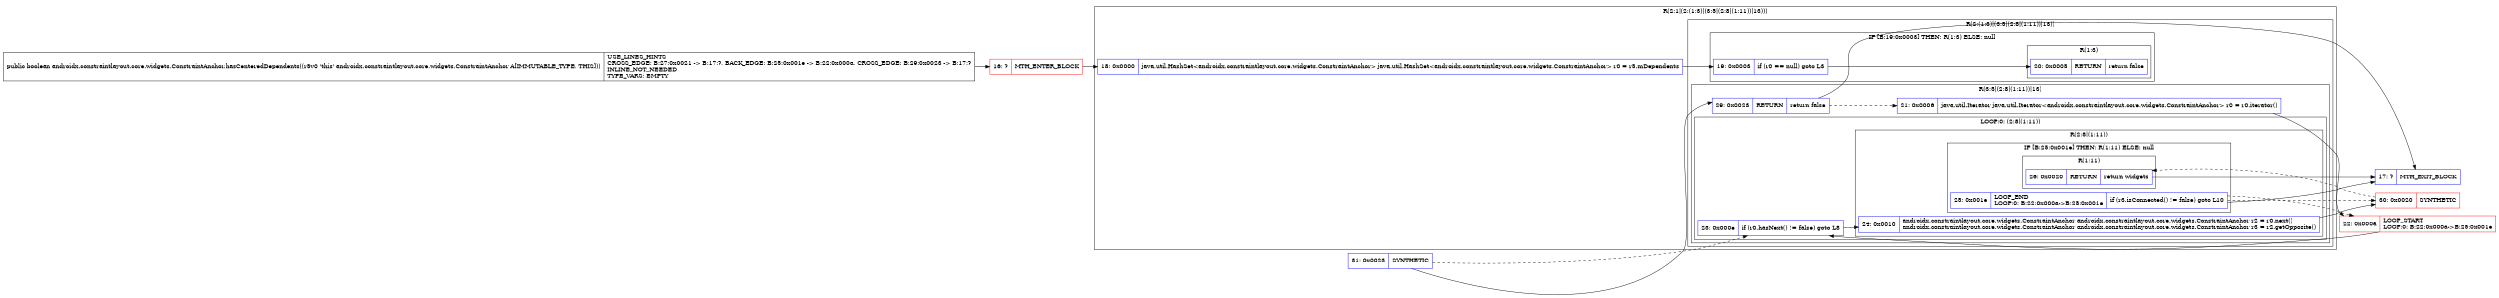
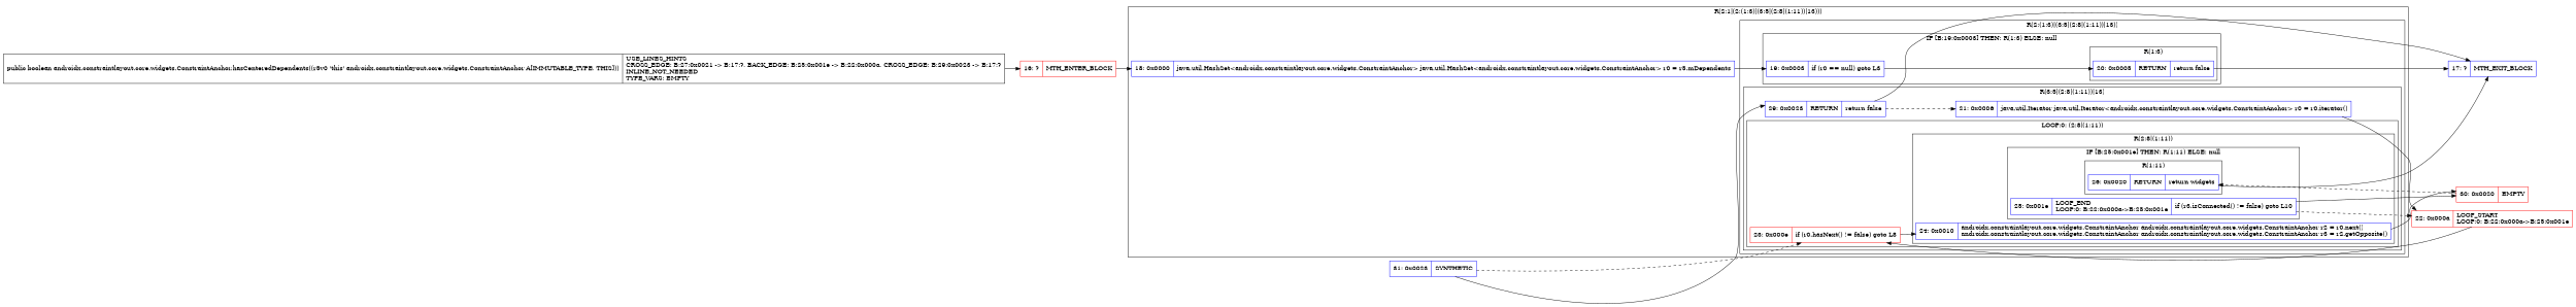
  digraph {
    rankdir=LR
    node [color=blue shape=record]
    n1 [label="{20\:\ 0x0005|RETURN\l|return false\l}"]
    n2 [label="{19\:\ 0x0003|if (r0 == null) goto L3\l}"]
    n3 [label="{26\:\ 0x0020|RETURN\l|return widgets\l}"]
    n4 [label="{25\:\ 0x001e|LOOP_END\lLOOP:0: B:22:0x000a\-\>B:25:0x001e\l|if (r3.isConnected() != false) goto L10\l}"]
    n5 [label="{24\:\ 0x0010|androidx.constraintlayout.core.widgets.ConstraintAnchor androidx.constraintlayout.core.widgets.ConstraintAnchor r2 = r0.next()\landroidx.constraintlayout.core.widgets.ConstraintAnchor androidx.constraintlayout.core.widgets.ConstraintAnchor r3 = r2.getOpposite()\l}"]
-   n6 [label="{23\:\ 0x000e|if (r0.hasNext() != false) goto L8\l}"]
+   n6 [color=red label="{23\:\ 0x000e|if (r0.hasNext() != false) goto L8\l}"]
    n7 [label="{21\:\ 0x0006|java.util.Iterator java.util.Iterator\<androidx.constraintlayout.core.widgets.ConstraintAnchor\> r0 = r0.iterator()\l}"]
    n8 [label="{29\:\ 0x0023|RETURN\l|return false\l}"]
    n9 [label="{18\:\ 0x0000|java.util.HashSet\<androidx.constraintlayout.core.widgets.ConstraintAnchor\> java.util.HashSet\<androidx.constraintlayout.core.widgets.ConstraintAnchor\> r0 = r5.mDependents\l}"]
    n10 [label="{17\:\ ?|MTH_EXIT_BLOCK\l}"]
    n11 [color=red label="{22\:\ 0x000a|LOOP_START\lLOOP:0: B:22:0x000a\-\>B:25:0x001e\l}"]
-   n12 [color=red label="{30\:\ 0x0020|SYNTHETIC\l}"]
+   n12 [color=red label="{30\:\ 0x0020|EMPTY\l}"]
    n13 [label="{31\:\ 0x0023|SYNTHETIC\l}"]
    n14 [color=red label="{16\:\ ?|MTH_ENTER_BLOCK\l}"]
    n15 [label="{public boolean androidx.constraintlayout.core.widgets.ConstraintAnchor.hasCenteredDependents((r5v0 'this' androidx.constraintlayout.core.widgets.ConstraintAnchor A[IMMUTABLE_TYPE, THIS]))  | USE_LINES_HINTS\lCROSS_EDGE: B:27:0x0021 \-\> B:17:?, BACK_EDGE: B:25:0x001e \-\> B:22:0x000a, CROSS_EDGE: B:29:0x0023 \-\> B:17:?\lINLINE_NOT_NEEDED\lTYPE_VARS: EMPTY\l}" color=""]
    subgraph cluster_1 {
      label="R(2:1|(2:(1:3)|(3:5|(2:8|(1:11))|13)))"
      n9
      subgraph cluster_2 {
        label="R(2:(1:3)|(3:5|(2:8|(1:11))|13))"
        subgraph cluster_3 {
          label="IF [B:19:0x0003] THEN: R(1:3) ELSE: null"
          n2
          subgraph cluster_4 {
            label="R(1:3)"
            n1
          }
        }
        subgraph cluster_5 {
          label="R(3:5|(2:8|(1:11))|13)"
          n7
          n8
          subgraph cluster_6 {
            label="LOOP:0: (2:8|(1:11))"
            n6
            subgraph cluster_7 {
              label="R(2:8|(1:11))"
              n5
              subgraph cluster_8 {
                label="IF [B:25:0x001e] THEN: R(1:11) ELSE: null"
                n4
                subgraph cluster_9 {
                  label="R(1:11)"
                  n3
                }
              }
            }
          }
        }
      }
    }
-   n4 -> n10
+   n1 -> n10
    n2 -> n1
    n3 -> n10
    n4 -> n11 [style=dashed]
-   n4 -> n12 [style=dashed]
+   n4 -> n12
    n5 -> n12
    n6 -> n5
    n7 -> n11
    n8 -> n7 [style=dashed]
    n8 -> n10
    n9 -> n2
    n11 -> n6
    n12 -> n3 [style=dashed]
    n13 -> n6 [style=dashed]
    n13 -> n8
    n14 -> n9
    n15 -> n14
  }
